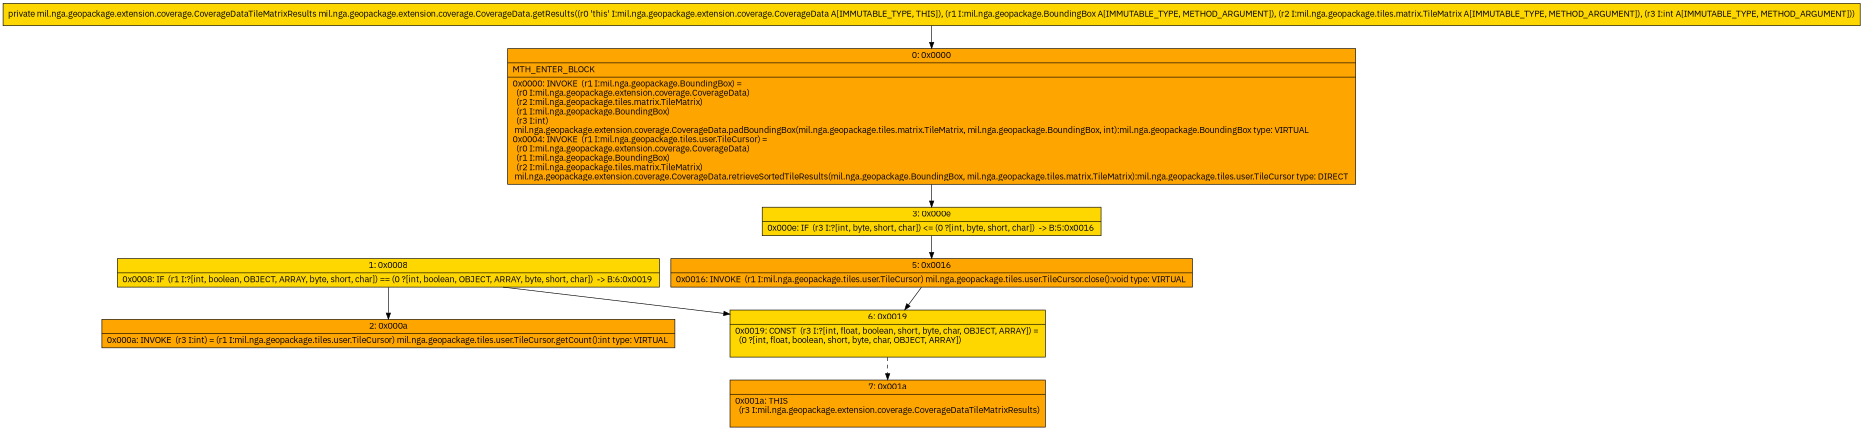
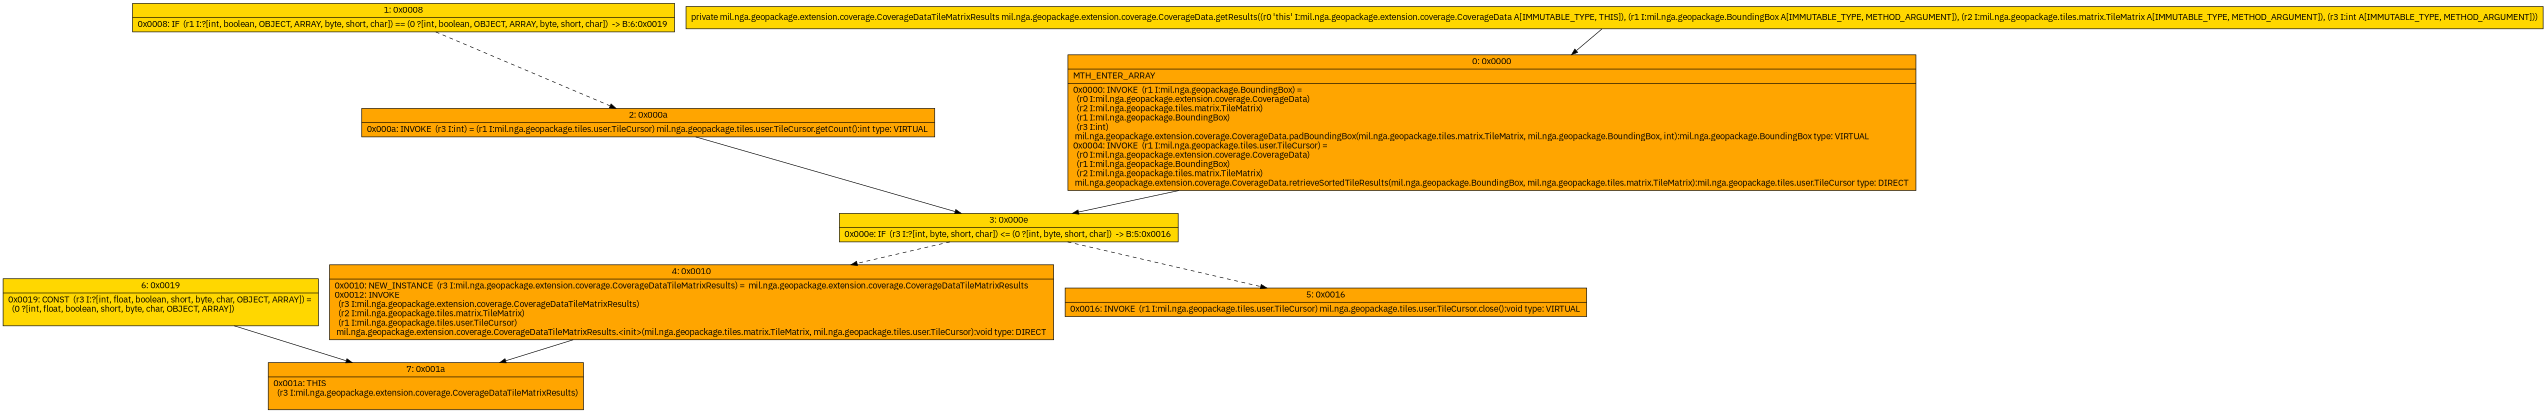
  digraph {
    fontname="IBM Plex Sans"
    node [fillcolor=orange fontname="IBM Plex Sans" shape=record style=filled]
    edge [fontname="IBM Plex Sans"]
-   n1 [label="{0\:\ 0x0000|MTH_ENTER_BLOCK\l|0x0000: INVOKE  (r1 I:mil.nga.geopackage.BoundingBox) = \l  (r0 I:mil.nga.geopackage.extension.coverage.CoverageData)\l  (r2 I:mil.nga.geopackage.tiles.matrix.TileMatrix)\l  (r1 I:mil.nga.geopackage.BoundingBox)\l  (r3 I:int)\l mil.nga.geopackage.extension.coverage.CoverageData.padBoundingBox(mil.nga.geopackage.tiles.matrix.TileMatrix, mil.nga.geopackage.BoundingBox, int):mil.nga.geopackage.BoundingBox type: VIRTUAL \l0x0004: INVOKE  (r1 I:mil.nga.geopackage.tiles.user.TileCursor) = \l  (r0 I:mil.nga.geopackage.extension.coverage.CoverageData)\l  (r1 I:mil.nga.geopackage.BoundingBox)\l  (r2 I:mil.nga.geopackage.tiles.matrix.TileMatrix)\l mil.nga.geopackage.extension.coverage.CoverageData.retrieveSortedTileResults(mil.nga.geopackage.BoundingBox, mil.nga.geopackage.tiles.matrix.TileMatrix):mil.nga.geopackage.tiles.user.TileCursor type: DIRECT \l}"]
+   n1 [label="{0\:\ 0x0000|MTH_ENTER_ARRAY\l|0x0000: INVOKE  (r1 I:mil.nga.geopackage.BoundingBox) = \l  (r0 I:mil.nga.geopackage.extension.coverage.CoverageData)\l  (r2 I:mil.nga.geopackage.tiles.matrix.TileMatrix)\l  (r1 I:mil.nga.geopackage.BoundingBox)\l  (r3 I:int)\l mil.nga.geopackage.extension.coverage.CoverageData.padBoundingBox(mil.nga.geopackage.tiles.matrix.TileMatrix, mil.nga.geopackage.BoundingBox, int):mil.nga.geopackage.BoundingBox type: VIRTUAL \l0x0004: INVOKE  (r1 I:mil.nga.geopackage.tiles.user.TileCursor) = \l  (r0 I:mil.nga.geopackage.extension.coverage.CoverageData)\l  (r1 I:mil.nga.geopackage.BoundingBox)\l  (r2 I:mil.nga.geopackage.tiles.matrix.TileMatrix)\l mil.nga.geopackage.extension.coverage.CoverageData.retrieveSortedTileResults(mil.nga.geopackage.BoundingBox, mil.nga.geopackage.tiles.matrix.TileMatrix):mil.nga.geopackage.tiles.user.TileCursor type: DIRECT \l}"]
    n2 [fillcolor=gold label="{3\:\ 0x000e|0x000e: IF  (r3 I:?[int, byte, short, char]) \<= (0 ?[int, byte, short, char])  \-\> B:5:0x0016 \l}"]
    n3 [fillcolor=gold label="{1\:\ 0x0008|0x0008: IF  (r1 I:?[int, boolean, OBJECT, ARRAY, byte, short, char]) == (0 ?[int, boolean, OBJECT, ARRAY, byte, short, char])  \-\> B:6:0x0019 \l}"]
    n4 [label="{2\:\ 0x000a|0x000a: INVOKE  (r3 I:int) = (r1 I:mil.nga.geopackage.tiles.user.TileCursor) mil.nga.geopackage.tiles.user.TileCursor.getCount():int type: VIRTUAL \l}"]
    n5 [fillcolor=gold label="{6\:\ 0x0019|0x0019: CONST  (r3 I:?[int, float, boolean, short, byte, char, OBJECT, ARRAY]) = \l  (0 ?[int, float, boolean, short, byte, char, OBJECT, ARRAY])\l \l}"]
    n6 [label="{7\:\ 0x001a|0x001a: THIS  \l  (r3 I:mil.nga.geopackage.extension.coverage.CoverageDataTileMatrixResults)\l \l}"]
+   n7 [label="{4\:\ 0x0010|0x0010: NEW_INSTANCE  (r3 I:mil.nga.geopackage.extension.coverage.CoverageDataTileMatrixResults) =  mil.nga.geopackage.extension.coverage.CoverageDataTileMatrixResults \l0x0012: INVOKE  \l  (r3 I:mil.nga.geopackage.extension.coverage.CoverageDataTileMatrixResults)\l  (r2 I:mil.nga.geopackage.tiles.matrix.TileMatrix)\l  (r1 I:mil.nga.geopackage.tiles.user.TileCursor)\l mil.nga.geopackage.extension.coverage.CoverageDataTileMatrixResults.\<init\>(mil.nga.geopackage.tiles.matrix.TileMatrix, mil.nga.geopackage.tiles.user.TileCursor):void type: DIRECT \l}"]
    n8 [label="{5\:\ 0x0016|0x0016: INVOKE  (r1 I:mil.nga.geopackage.tiles.user.TileCursor) mil.nga.geopackage.tiles.user.TileCursor.close():void type: VIRTUAL \l}"]
    n9 [fillcolor=gold label="{private mil.nga.geopackage.extension.coverage.CoverageDataTileMatrixResults mil.nga.geopackage.extension.coverage.CoverageData.getResults((r0 'this' I:mil.nga.geopackage.extension.coverage.CoverageData A[IMMUTABLE_TYPE, THIS]), (r1 I:mil.nga.geopackage.BoundingBox A[IMMUTABLE_TYPE, METHOD_ARGUMENT]), (r2 I:mil.nga.geopackage.tiles.matrix.TileMatrix A[IMMUTABLE_TYPE, METHOD_ARGUMENT]), (r3 I:int A[IMMUTABLE_TYPE, METHOD_ARGUMENT])) }"]
    n1 -> n2
-   n2 -> n8
-   n3 -> n4 [style=solid]
-   n3 -> n5
-   n5 -> n6 [style=dashed]
-   n8 -> n5
+   n2 -> n7 [style=dashed]
+   n2 -> n8 [style=dashed]
+   n3 -> n4 [style=dashed]
+   n4 -> n2
+   n5 -> n6
+   n7 -> n6
    n9 -> n1
  }
